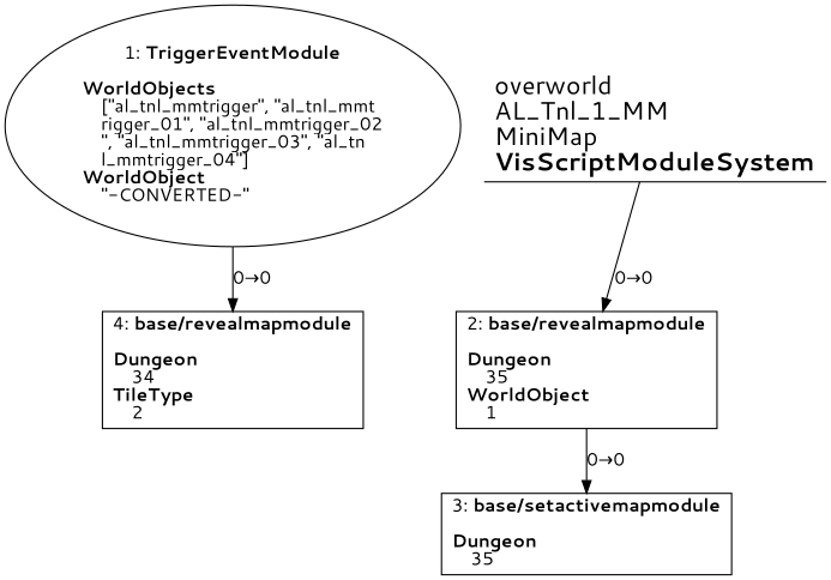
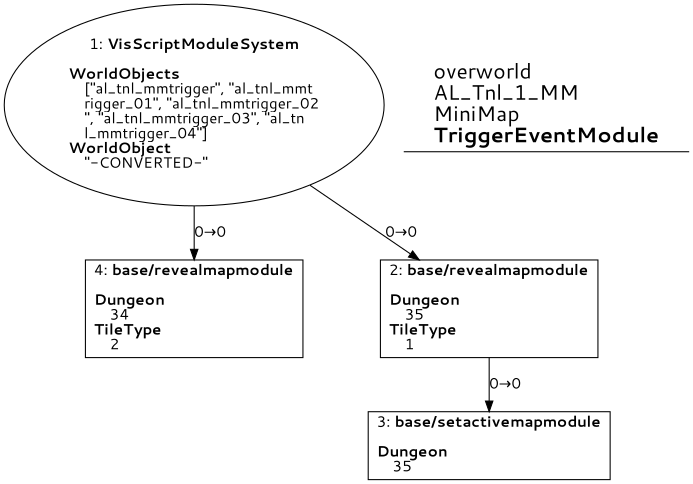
  digraph {
    fontname="Segoe UI"
    splines=spline
    node [fontname="Segoe UI" shape=box]
    edge [fontname="Segoe UI"]
-   n1 [label=<1: <b>TriggerEventModule</b><br/><br/><b>WorldObjects</b><br align="left"/>    [&quot;al_tnl_mmtrigger&quot;, &quot;al_tnl_mmt<br align="left"/>    rigger_01&quot;, &quot;al_tnl_mmtrigger_02<br align="left"/>    &quot;, &quot;al_tnl_mmtrigger_03&quot;, &quot;al_tn<br align="left"/>    l_mmtrigger_04&quot;]<br align="left"/><b>WorldObject</b><br align="left"/>    &quot;-CONVERTED-&quot;<br align="left"/>> shape=oval]
-   n2 [label=<2: <b>base/revealmapmodule</b><br/><br/><b>Dungeon</b><br align="left"/>    35<br align="left"/><b>WorldObject</b><br align="left"/>    1<br align="left"/>>]
+   n1 [label=<1: <b>VisScriptModuleSystem</b><br/><br/><b>WorldObjects</b><br align="left"/>    [&quot;al_tnl_mmtrigger&quot;, &quot;al_tnl_mmt<br align="left"/>    rigger_01&quot;, &quot;al_tnl_mmtrigger_02<br align="left"/>    &quot;, &quot;al_tnl_mmtrigger_03&quot;, &quot;al_tn<br align="left"/>    l_mmtrigger_04&quot;]<br align="left"/><b>WorldObject</b><br align="left"/>    &quot;-CONVERTED-&quot;<br align="left"/>> shape=oval]
+   n2 [label=<2: <b>base/revealmapmodule</b><br/><br/><b>Dungeon</b><br align="left"/>    35<br align="left"/><b>TileType</b><br align="left"/>    1<br align="left"/>>]
    n3 [label=<4: <b>base/revealmapmodule</b><br/><br/><b>Dungeon</b><br align="left"/>    34<br align="left"/><b>TileType</b><br align="left"/>    2<br align="left"/>>]
    n4 [label=<3: <b>base/setactivemapmodule</b><br/><br/><b>Dungeon</b><br align="left"/>    35<br align="left"/>>]
-   n5 [label=<<font point-size="20">overworld<br align="left"/>AL_Tnl_1_MM<br align="left"/>MiniMap<br align="left"/><b>VisScriptModuleSystem</b><br align="left"/></font>> shape=underline]
-   n5 -> n2 [label="0→0"]
+   n5 [label=<<font point-size="20">overworld<br align="left"/>AL_Tnl_1_MM<br align="left"/>MiniMap<br align="left"/><b>TriggerEventModule</b><br align="left"/></font>> shape=underline]
+   n1 -> n2 [label="0→0"]
    n1 -> n3 [label="0→0"]
    n2 -> n4 [label="0→0"]
  }
